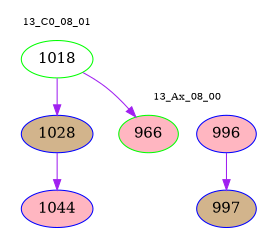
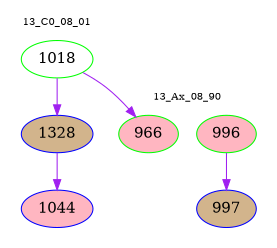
  digraph {
    node [color=green fillcolor=lightpink style=filled]
    edge [color=purple]
-   n1 [color=blue label=996]
+   n1 [label=996]
    n2 [color=blue fillcolor=tan label=997]
    n3 [label=966]
    n4 [fillcolor=white label=1018]
-   n5 [color=blue fillcolor=tan label=1028]
+   n5 [color=blue fillcolor=tan label=1328]
    n6 [color=blue label=1044]
    subgraph cluster_1 {
      color=white
      fontsize=10
-     label="13_Ax_08_00"
+     label="13_Ax_08_90"
      n1
      n2
      n3
    }
    subgraph cluster_2 {
      color=white
      fontsize=10
      label="13_C0_08_01"
      n4
      n5
      n6
    }
    n1 -> n2
    n4 -> n3
    n4 -> n5
    n5 -> n6
  }
